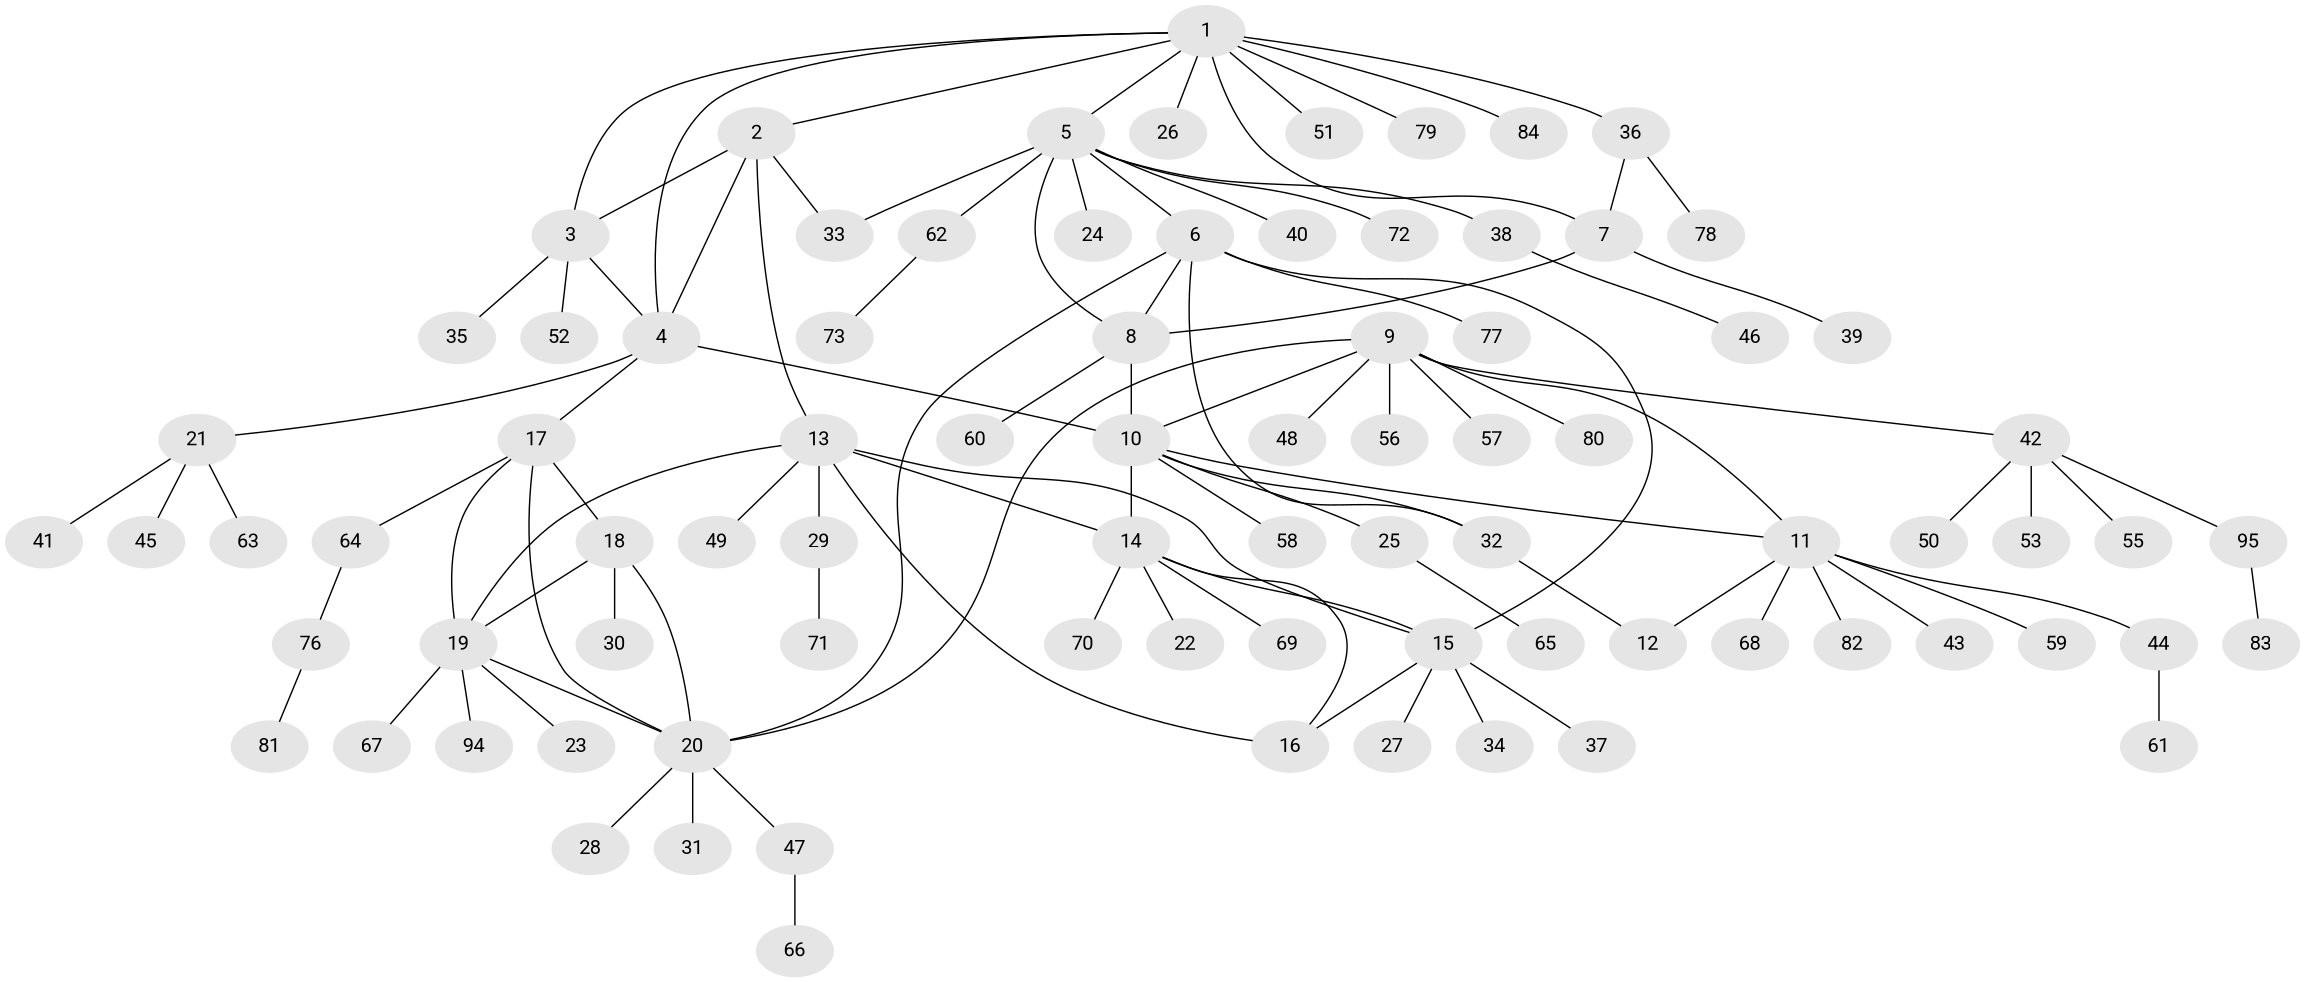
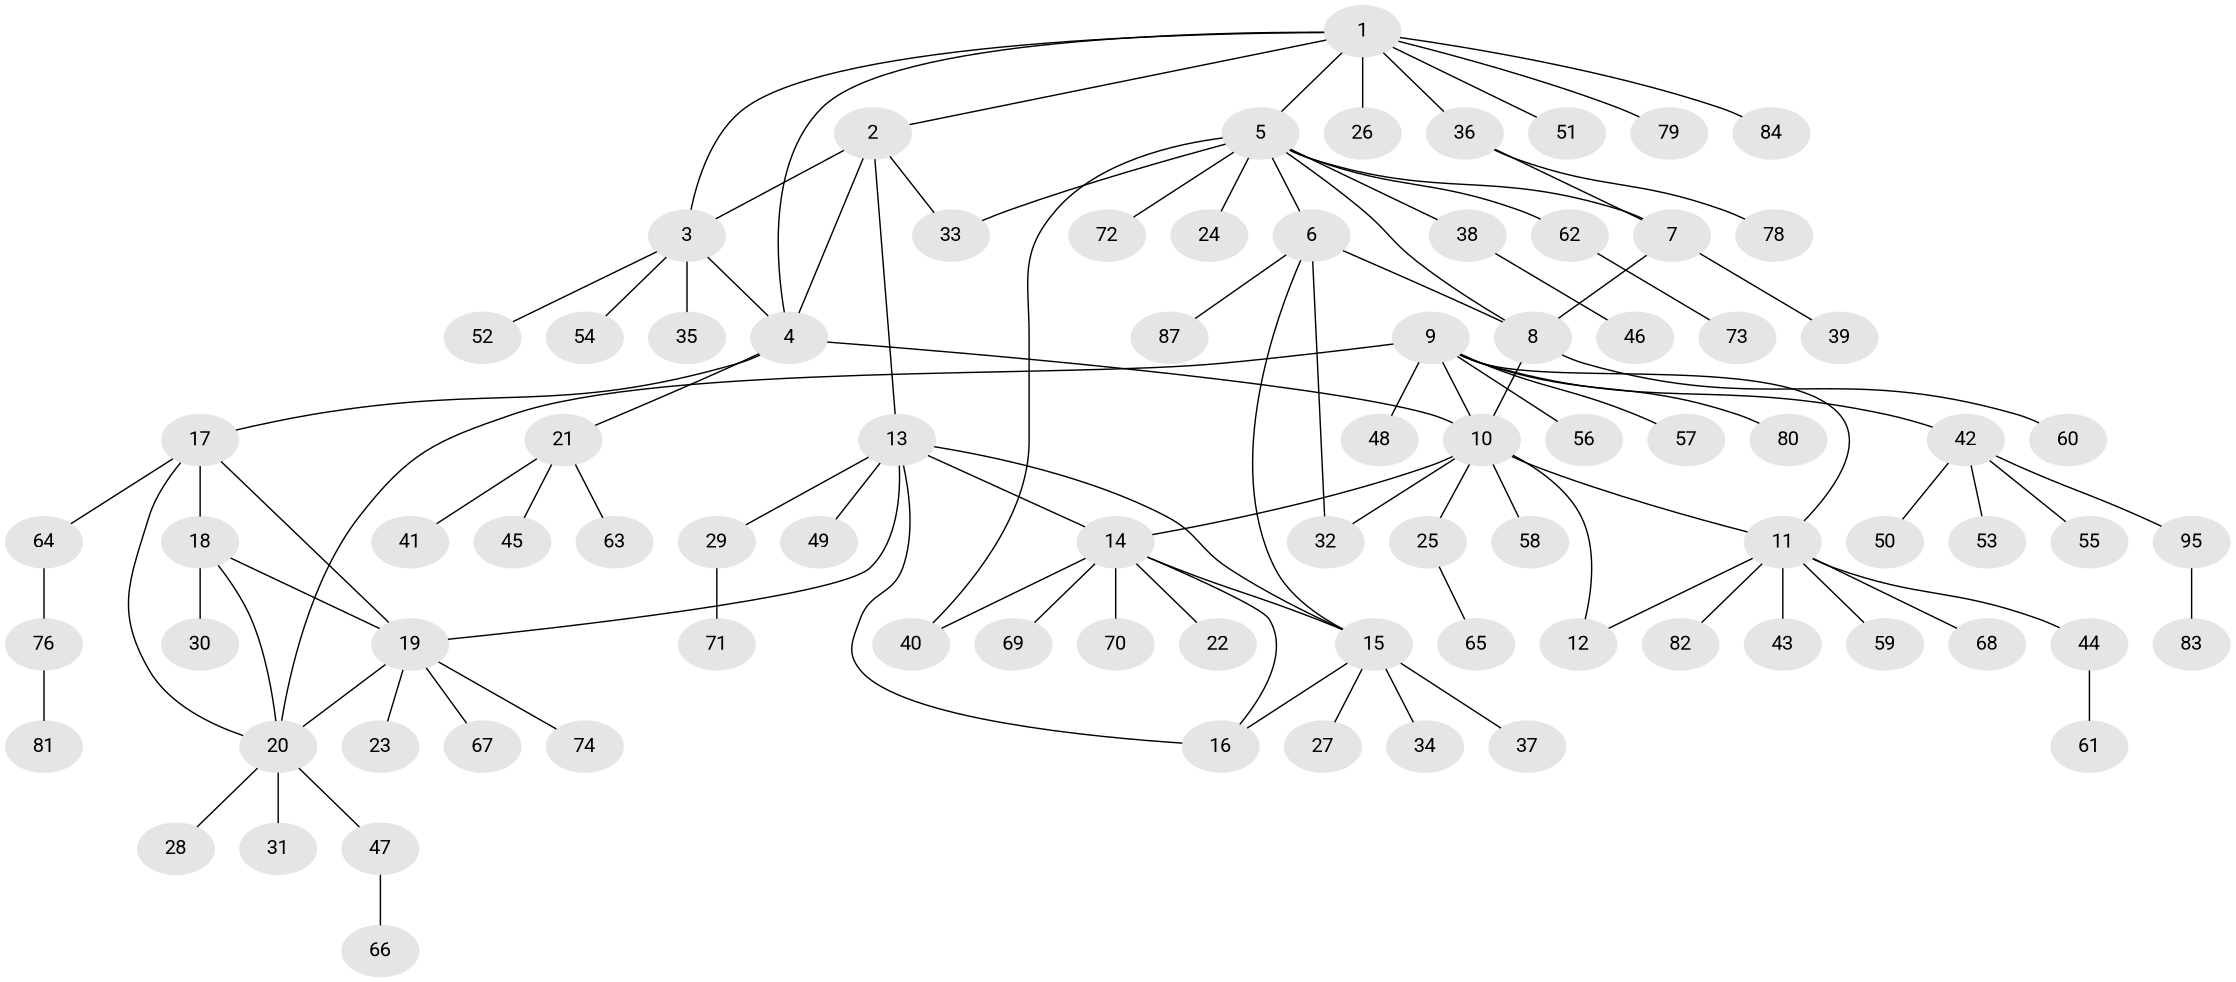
  graph {
    fontname=Roboto
    node [color=gray90 fontname=Roboto style=filled]
    edge [fontname=Roboto]
    1
    2
    3
    4
    5
    26
    36
    51
    79
    84
    13
    33
    35
    52
+   54
    10
    17
    21
    6
    7
    8
    24
    38
    40
    62
    72
    78
    15
    14
    16
    19
    29
    49
    32
    11
    12
    25
    58
    20
    18
    64
    41
    45
    63
-   77
+   77 [label=87]
    39
    60
    46
    73
    27
    34
    37
    28
    31
    47
    9
    42
    48
    56
    57
    80
    43
    44
    59
    68
    82
    50
    53
    55
    n70 [label=95]
    22
    69
    70
    65
    61
    23
    67
-   74 [label=94]
+   74
    71
    30
    76
    66
    83
    81
    1 -- 2
    1 -- 3
    1 -- 4
    1 -- 5
    1 -- 26
    1 -- 36
    1 -- 51
    1 -- 79
    1 -- 84
    2 -- 3
    2 -- 4
    2 -- 13
    2 -- 33
    3 -- 4
    3 -- 35
    3 -- 52
+   3 -- 54
    4 -- 10
    4 -- 17
    4 -- 21
    5 -- 33
    5 -- 6
-   1 -- 7
+   5 -- 7
    5 -- 8
    5 -- 24
    5 -- 38
    5 -- 40
    5 -- 62
    5 -- 72
    36 -- 7
    36 -- 78
    13 -- 15
    13 -- 14
    13 -- 16
    13 -- 19
    13 -- 29
    13 -- 49
    10 -- 14
    10 -- 32
    10 -- 11
-   32 -- 12
+   10 -- 12
    10 -- 25
    10 -- 58
    17 -- 19
    17 -- 20
    17 -- 18
    17 -- 64
    21 -- 41
    21 -- 45
    21 -- 63
    6 -- 8
    6 -- 15
    6 -- 32
-   6 -- 20
    6 -- 77
    7 -- 8
    7 -- 39
    8 -- 10
    8 -- 60
    38 -- 46
    62 -- 73
    15 -- 16
    15 -- 27
    15 -- 34
    15 -- 37
+   14 -- 40
    14 -- 15
    14 -- 16
    14 -- 22
    14 -- 69
    14 -- 70
    19 -- 20
    19 -- 23
    19 -- 67
    19 -- 74
    29 -- 71
    11 -- 12
    11 -- 43
    11 -- 44
    11 -- 59
    11 -- 68
    11 -- 82
    25 -- 65
    20 -- 28
    20 -- 31
    20 -- 47
    18 -- 19
    18 -- 20
    18 -- 30
    64 -- 76
    47 -- 66
    9 -- 10
    9 -- 11
    9 -- 20
    9 -- 42
    9 -- 48
    9 -- 56
    9 -- 57
    9 -- 80
    42 -- 50
    42 -- 53
    42 -- 55
    42 -- n70
    44 -- 61
    n70 -- 83
    76 -- 81
  }
